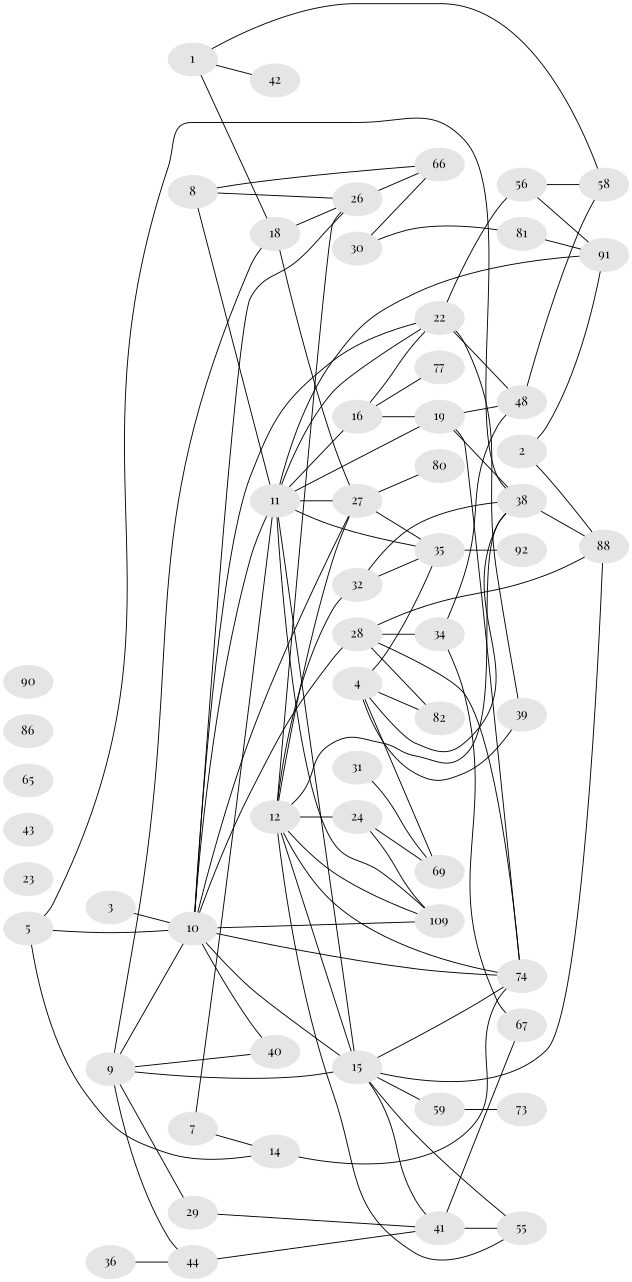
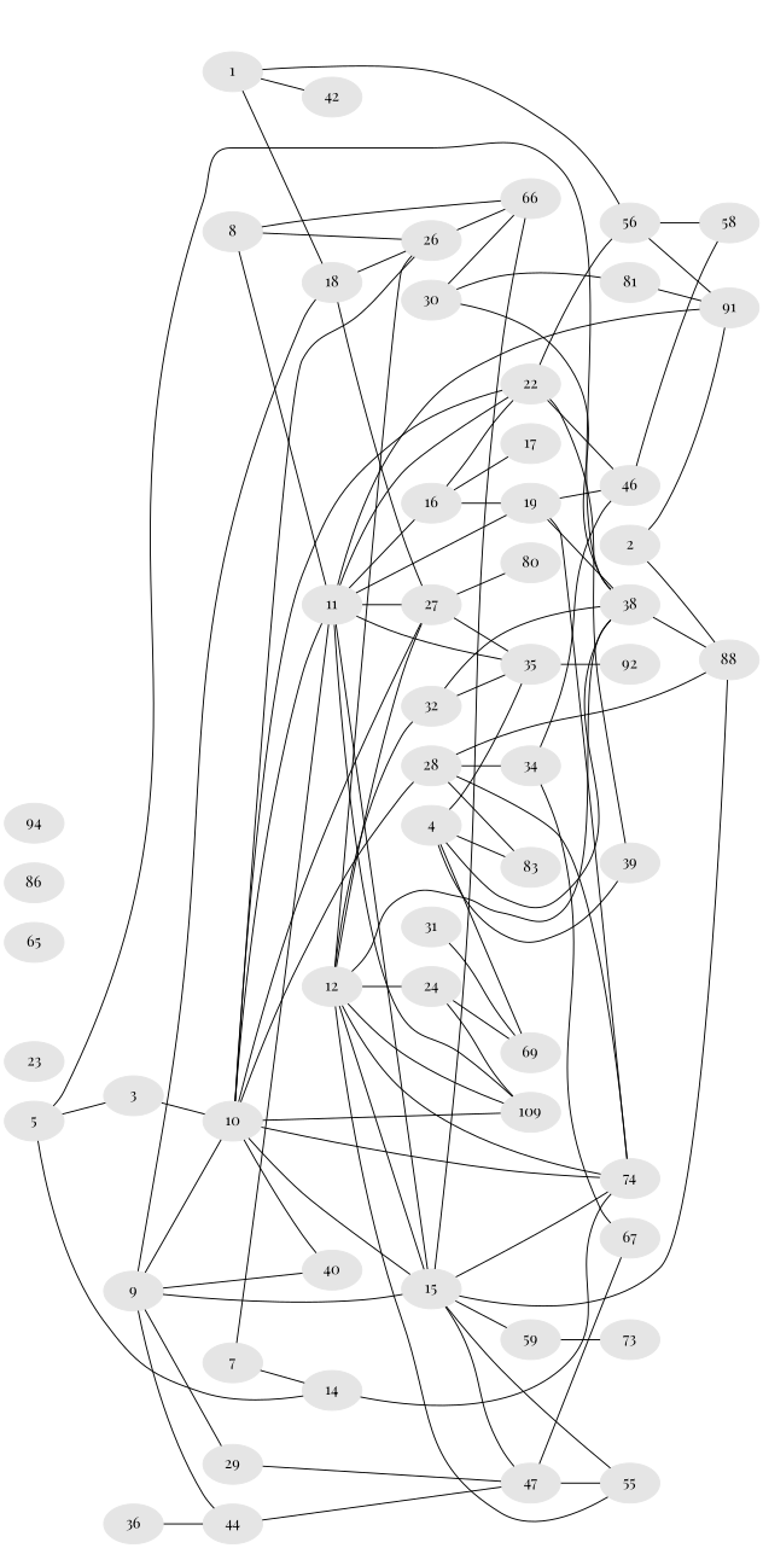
  graph {
    fontname="Playfair Display"
    rankdir=LR
    node [color=gray90 fontname="Playfair Display" style=filled]
    edge [fontname="Playfair Display"]
    1 [super="+96+6"]
    18 [super="+50"]
    42
    58
    26
    27 [super="+62"]
    2
    88
    91
    10 [super="+13+53+45"]
    11 [super="+21+64+79+90"]
    15 [super="+54"]
    40
    22 [super="+70"]
    28 [super="+83"]
    74 [super="+77"]
    109
    3
    4 [super="+33"]
    35 [super="+51+61"]
    38 [super="+97+48+99"]
    39
    69
-   82
+   82 [label=83]
    92
    5 [super="+103"]
    14 [super="+37"]
    7 [super="+20"]
    16 [super="+113"]
    19 [super="+41+89"]
    8
    66 [super="+78"]
    9 [super="+87+110"]
    29 [super="+100"]
    44 [super="+49"]
    55
-   47 [super="+52+108" label=41]
+   47 [super="+52+108"]
    59
-   46 [super="+105+112" label=48]
+   46 [super="+105+112"]
    56
    80
    34 [super="+60+85"]
-   17 [super="+106" label=77]
+   17 [super="+106"]
    12 [super="+25"]
    24 [super="+76+98"]
    32
    67
    73
    23
    30 [super="+72"]
    81
    31
    36
-   43
    65 [super="+116"]
    86
-   94 [label=90]
+   94
    1 -- 18
    1 -- 42
-   1 -- 58
+   1 -- 56
    18 -- 26
    18 -- 27
    26 -- 66
    27 -- 35
    27 -- 80
    2 -- 88
    2 -- 91
    10 -- 26
    10 -- 27
    10 -- 11
    10 -- 15
    10 -- 40
    10 -- 22
    10 -- 28
    10 -- 74 [weight=2]
    10 -- 109 [weight=2]
    11 -- 27
    11 -- 91
    11 -- 15
    11 -- 22
    11 -- 109
    11 -- 35
    11 -- 16
    11 -- 19
    15 -- 88
    15 -- 74
+   15 -- 66
    15 -- 55
    15 -- 47
    15 -- 59 [weight=2]
    22 -- 39
    22 -- 46
    22 -- 56
    28 -- 88
    28 -- 74
    28 -- 82
    28 -- 34 [weight=2]
    3 -- 10
    4 -- 35
    4 -- 38
    4 -- 39
    4 -- 69
    4 -- 82
    35 -- 92
    38 -- 88
-   5 -- 10
+   5 -- 3
    5 -- 38
    5 -- 14
    14 -- 74
    7 -- 11
    7 -- 14
    16 -- 22
    16 -- 19
    16 -- 17
    19 -- 74
    19 -- 38
    19 -- 46
    8 -- 26
    8 -- 11
    8 -- 66
    9 -- 18
    9 -- 10
    9 -- 15
    9 -- 40
    9 -- 29
    9 -- 44
    29 -- 47
    44 -- 47
    47 -- 55
    47 -- 67
    59 -- 73
    46 -- 58
    56 -- 58
    56 -- 91
    34 -- 46 [weight=2]
    34 -- 67
    12 -- 26
    12 -- 27
    12 -- 15
    12 -- 74
    12 -- 109
    12 -- 38 [weight=2]
    12 -- 55
    12 -- 24 [weight=2]
    12 -- 32
    24 -- 109
    24 -- 69
    32 -- 35
    32 -- 38
+   30 -- 38
    30 -- 66
    30 -- 81
    81 -- 91
    31 -- 69
    36 -- 44
  }
